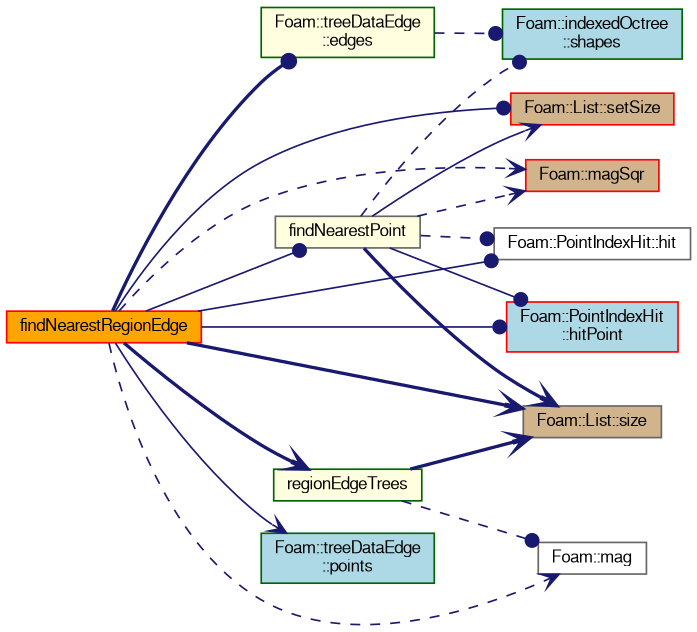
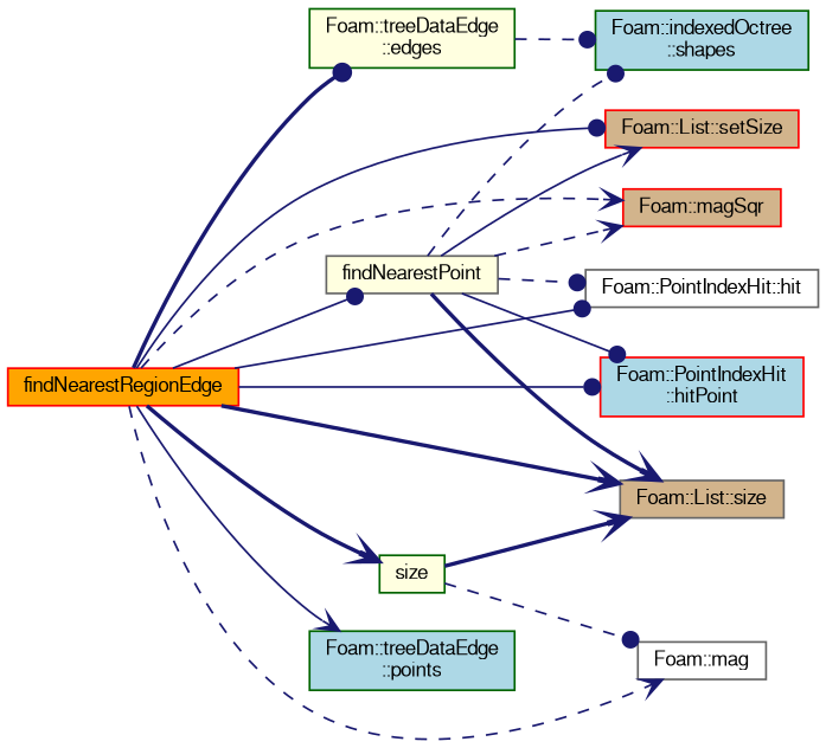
  digraph {
    rankdir=LR
    node [color=red fillcolor=lightyellow fontname=FreeSans fontsize=10 shape=record style=filled]
    edge [arrowhead=dot color=midnightblue fontname=FreeSans fontsize=10 labelfontname=FreeSans labelfontsize=10 style=solid]
    n1 [fillcolor=orange fontcolor=black height=0.2 label=findNearestRegionEdge width=0.4]
    n2 [color=darkgreen height=0.2 label="Foam::treeDataEdge\l::edges" width=0.4]
    n3 [color=gray40 height=0.2 label=findNearestPoint width=0.4]
    n4 [fillcolor=tan height=0.2 label="Foam::List::setSize" width=0.4]
    n5 [color=gray40 fillcolor=tan height=0.2 label="Foam::List::size" width=0.4]
    n6 [fillcolor=tan height=0.2 label="Foam::magSqr" width=0.4]
    n7 [color=gray40 fillcolor=white height=0.2 label="Foam::PointIndexHit::hit" width=0.4]
    n8 [fillcolor=lightblue height=0.2 label="Foam::PointIndexHit\l::hitPoint" width=0.4]
    n9 [color=gray40 fillcolor=white height=0.2 label="Foam::mag" width=0.4]
    n10 [color=darkgreen fillcolor=lightblue height=0.2 label="Foam::treeDataEdge\l::points" width=0.4]
-   n11 [color=darkgreen height=0.2 label=regionEdgeTrees width=0.4]
+   n11 [color=darkgreen height=0.2 label=size width=0.4]
    n12 [color=darkgreen fillcolor=lightblue height=0.2 label="Foam::indexedOctree\l::shapes" width=0.4]
    n1 -> n2 [style=bold]
    n1 -> n3
    n1 -> n4
    n1 -> n5 [arrowhead=vee style=bold]
    n1 -> n6 [arrowhead=vee style=dashed]
    n1 -> n7
    n1 -> n8
    n1 -> n9 [arrowhead=vee style=dashed]
    n1 -> n10 [arrowhead=vee]
    n1 -> n11 [arrowhead=vee style=bold]
    n2 -> n12 [style=dashed]
    n3 -> n4 [arrowhead=vee]
    n3 -> n5 [arrowhead=vee style=bold]
    n3 -> n6 [arrowhead=vee style=dashed]
    n3 -> n7 [style=dashed]
    n3 -> n8
    n3 -> n12 [style=dashed]
    n11 -> n5 [arrowhead=vee style=bold]
    n11 -> n9 [style=dashed]
  }
